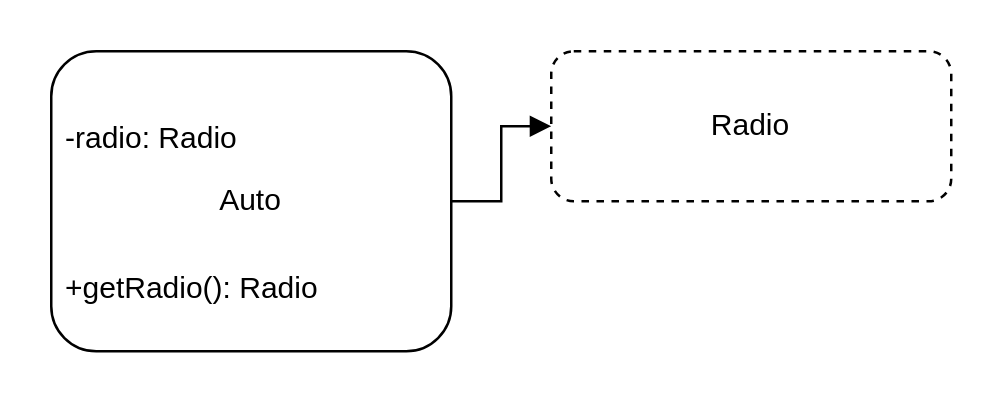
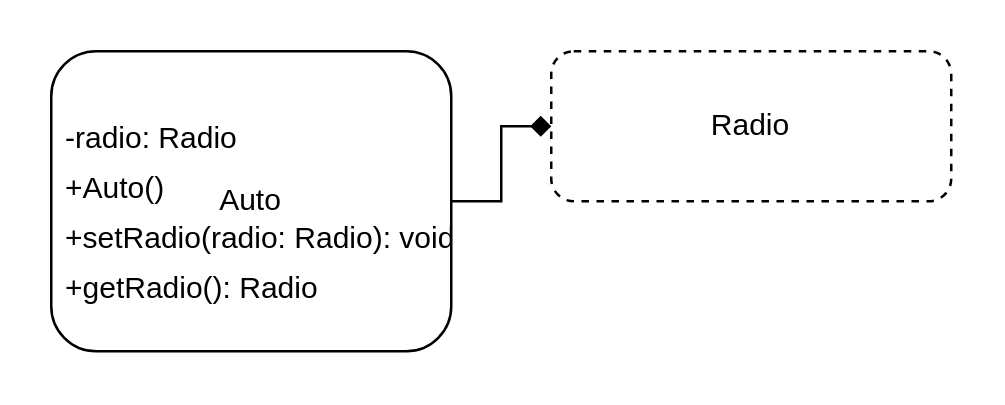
  <mxCell id="0" />
  <mxCell id="1" parent="0" />
  <mxCell id="2" value="Auto" style="rounded=1;whiteSpace=wrap;html=1;" vertex="1" parent="1"><mxGeometry x="20" y="20" width="160" height="120" as="geometry" /></mxCell>
  <mxCell id="3" value="-radio: Radio" style="text;html=1;spacingLeft=4;align=left;verticalAlign=middle;overflow=hidden;rotatable=0;" vertex="1" parent="2"><mxGeometry y="25" width="160" height="20" as="geometry" /></mxCell>
+ <mxCell id="4" value="+Auto()" style="text;html=1;spacingLeft=4;align=left;verticalAlign=middle;overflow=hidden;rotatable=0;" vertex="1" parent="2"><mxGeometry y="45" width="160" height="20" as="geometry" /></mxCell>
+ <mxCell id="5" value="+setRadio(radio: Radio): void" style="text;html=1;spacingLeft=4;align=left;verticalAlign=middle;overflow=hidden;rotatable=0;" vertex="1" parent="2"><mxGeometry y="65" width="160" height="20" as="geometry" /></mxCell>
  <mxCell id="6" value="+getRadio(): Radio" style="text;html=1;spacingLeft=4;align=left;verticalAlign=middle;overflow=hidden;rotatable=0;" vertex="1" parent="2"><mxGeometry y="85" width="160" height="20" as="geometry" /></mxCell>
  <mxCell id="7" value="Radio" style="rounded=1;whiteSpace=wrap;html=1;dashed=1;" vertex="1" parent="1"><mxGeometry x="220" y="20" width="160" height="60" as="geometry" /></mxCell>
- <mxCell id="8" value="" style="endArrow=block;endFill=1;edgeStyle=orthogonalEdgeStyle;rounded=0;orthogonalLoop=1;jettySize=auto;html=1;" edge="1" parent="1" source="2" target="7"><mxGeometry width="50" height="50" relative="1" as="geometry"><mxPoint x="180" y="80" as="targetPoint" /></mxGeometry></mxCell>
+ <mxCell id="8" value="" style="endArrow=diamond;endFill=1;edgeStyle=orthogonalEdgeStyle;rounded=0;orthogonalLoop=1;jettySize=auto;html=1;" edge="1" parent="1" source="2" target="7"><mxGeometry width="50" height="50" relative="1" as="geometry"><mxPoint x="180" y="80" as="targetPoint" /></mxGeometry></mxCell>
